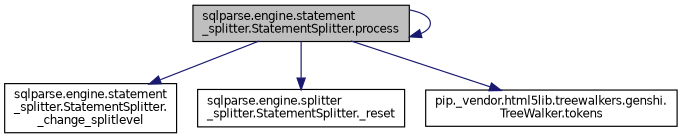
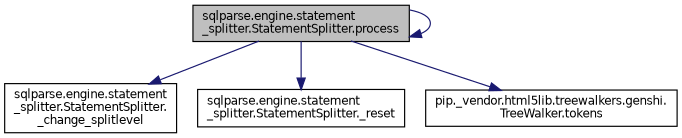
  digraph {
    rankdir=TB
    node [color=black fillcolor=white fontname=Helvetica fontsize=10 shape=record style=filled]
    edge [color=midnightblue fontname=Helvetica fontsize=10 labelfontname=Helvetica labelfontsize=10 style=solid]
    n1 [fillcolor=grey75 fontcolor=black height=0.2 label="sqlparse.engine.statement\l_splitter.StatementSplitter.process" width=0.4]
    n2 [height=0.2 label="sqlparse.engine.statement\l_splitter.StatementSplitter.\l_change_splitlevel" width=0.4]
-   n3 [height=0.2 label="sqlparse.engine.splitter\l_splitter.StatementSplitter._reset" width=0.4]
+   n3 [height=0.2 label="sqlparse.engine.statement\l_splitter.StatementSplitter._reset" width=0.4]
    n4 [height=0.2 label="pip._vendor.html5lib.treewalkers.genshi.\lTreeWalker.tokens" width=0.4]
    n1 -> n1
    n1 -> n2
    n1 -> n3
    n1 -> n4
  }
